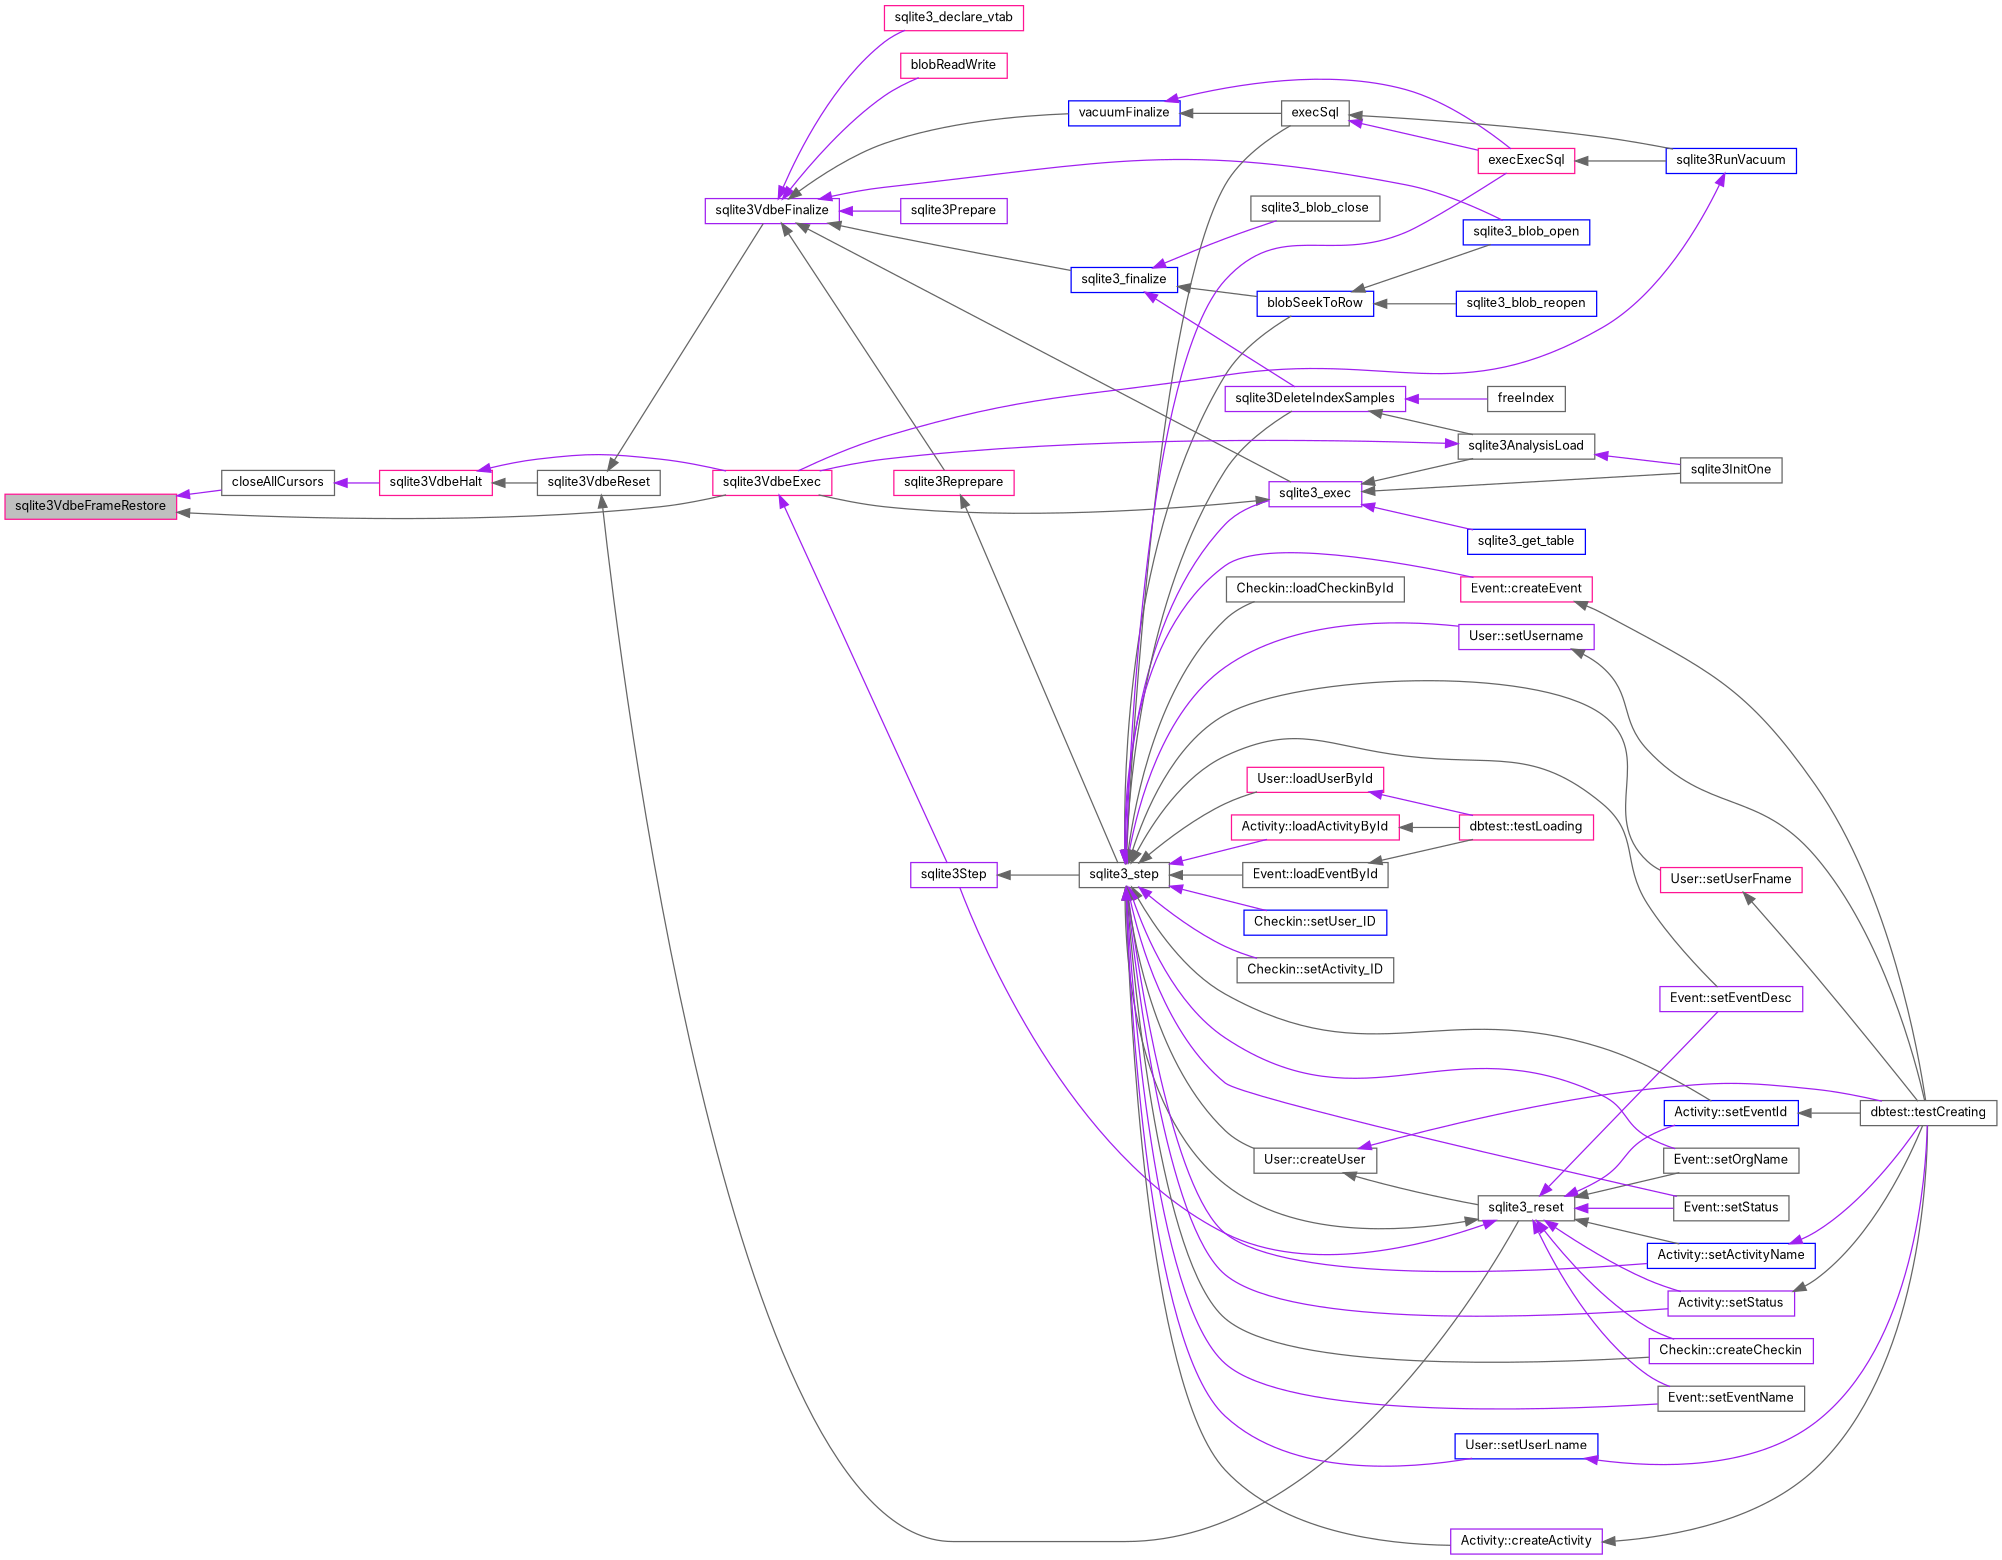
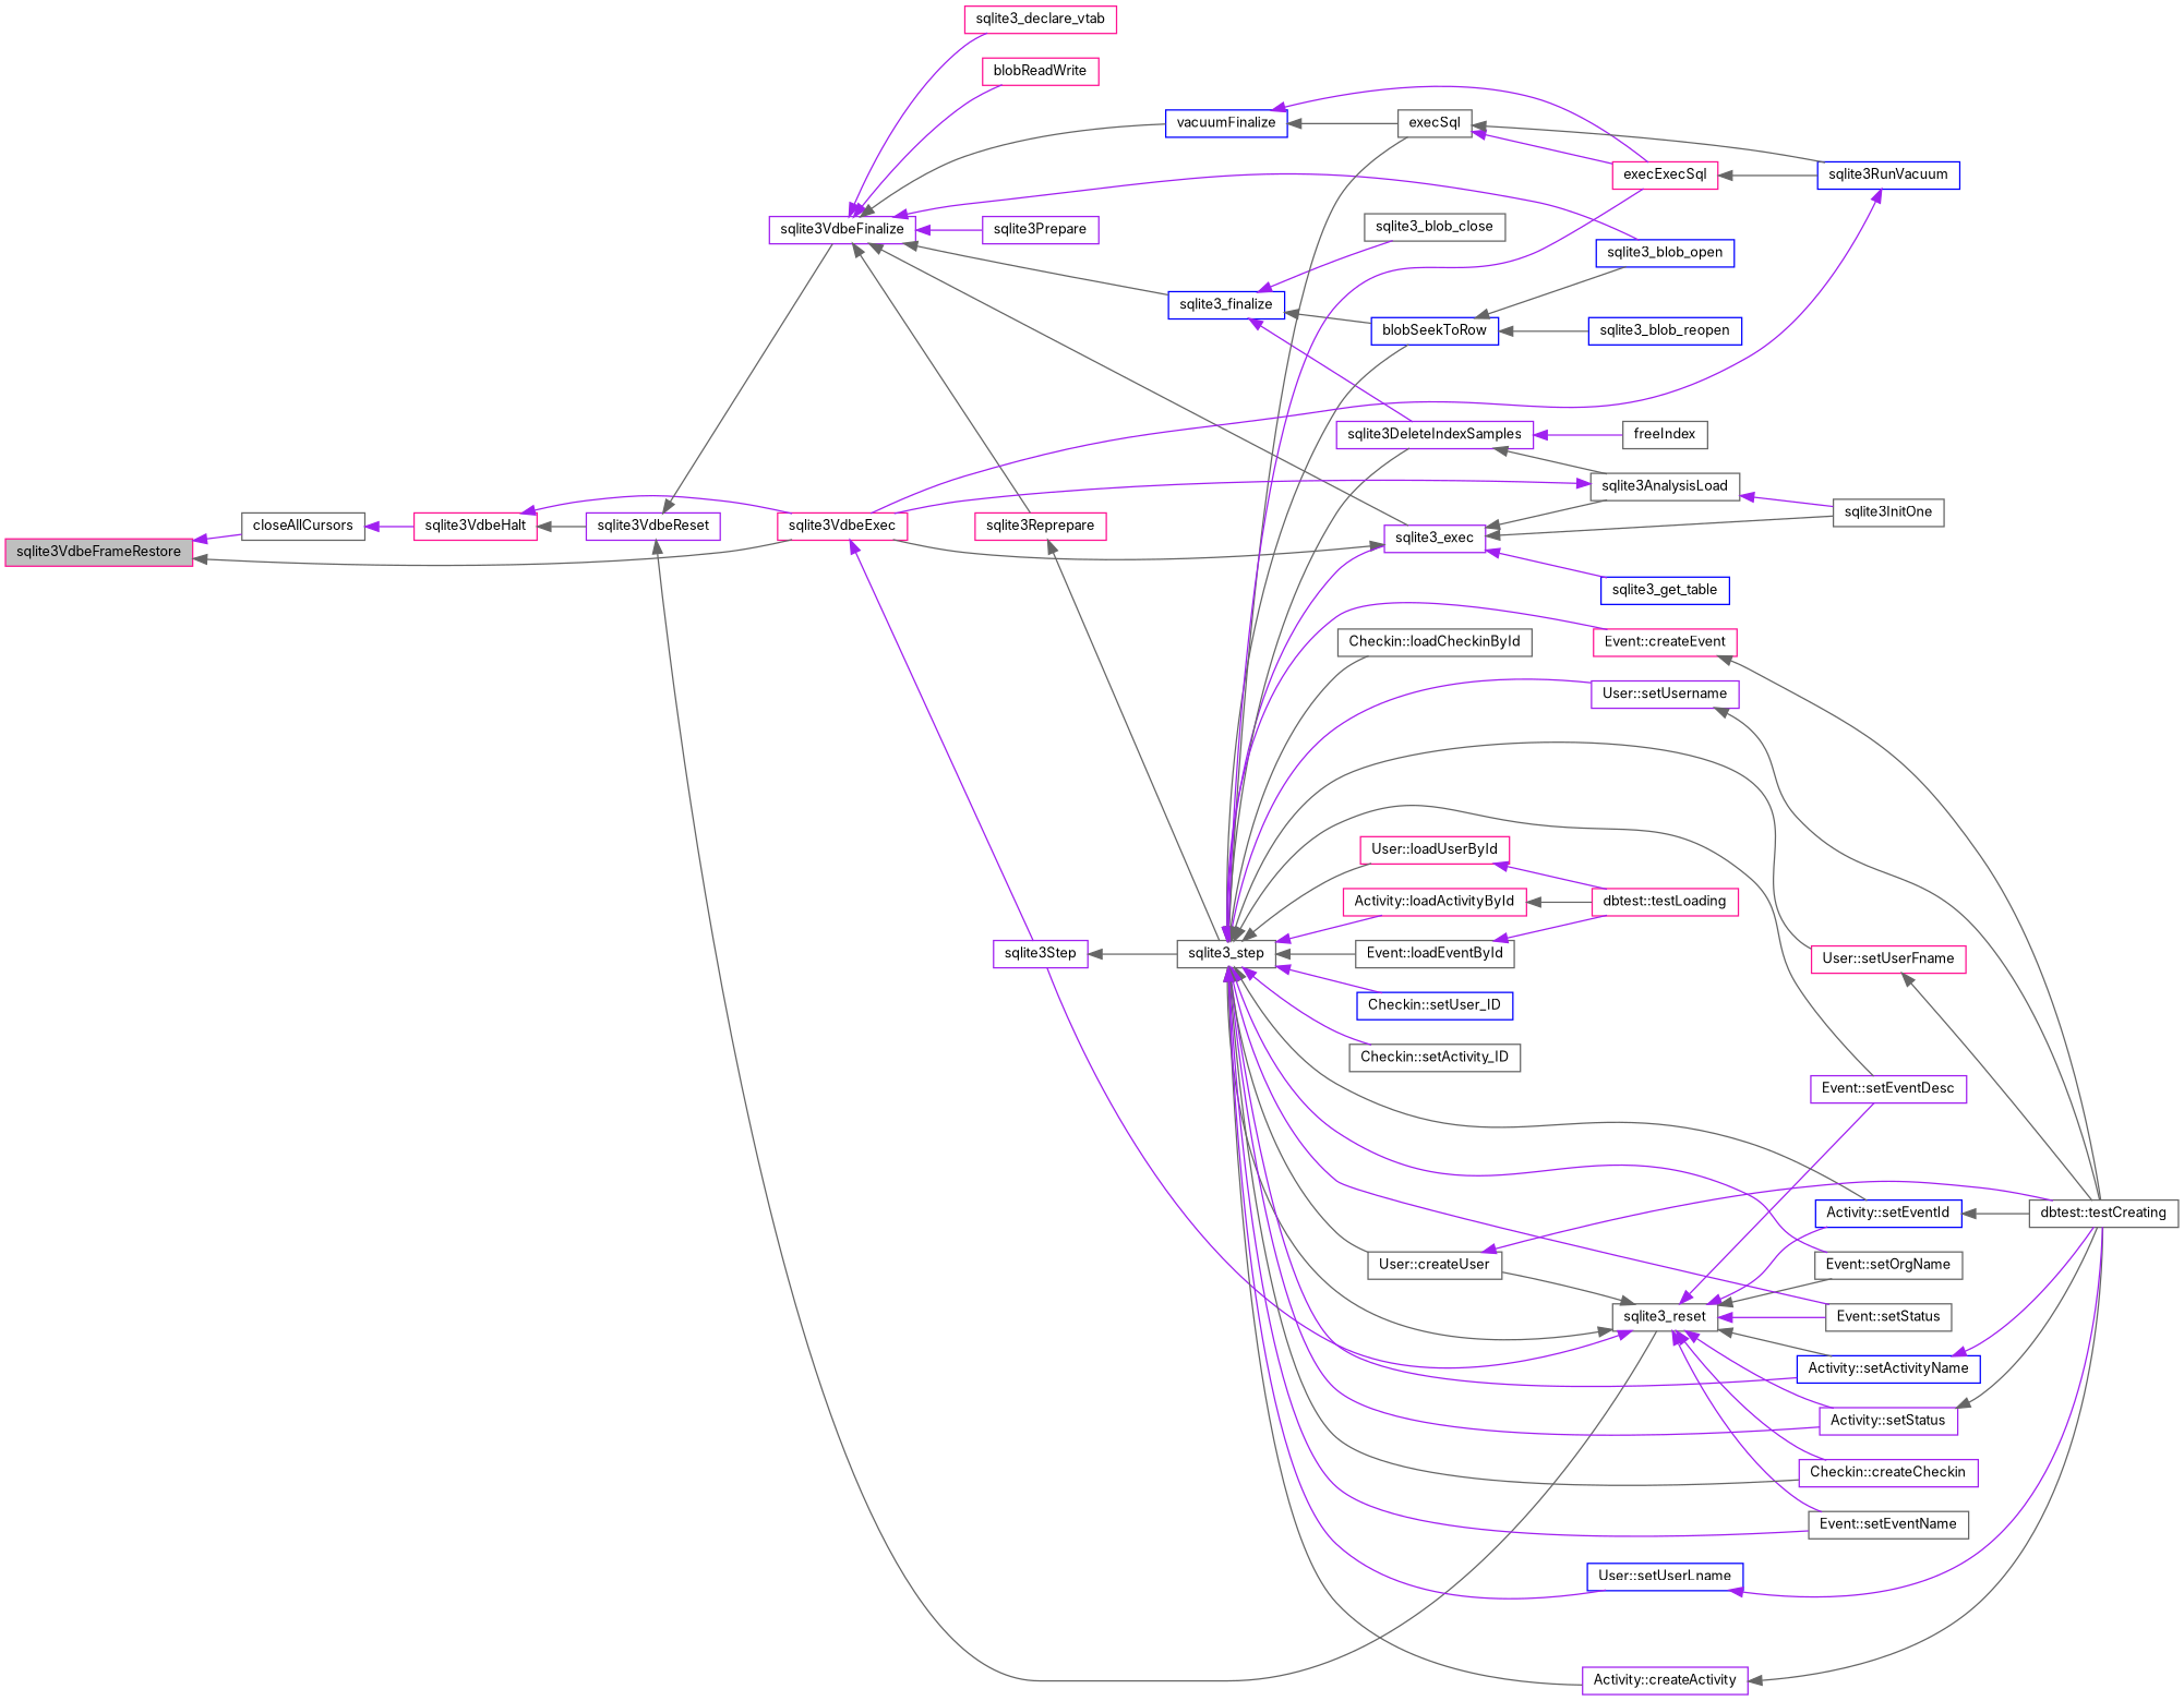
  digraph {
    fontname=Inter
    rankdir=LR
    node [color=gray40 fillcolor=white fontname=Inter fontsize=10 shape=record style=filled]
    edge [color=gray40 dir=back fontname=Inter fontsize=10 labelfontname=FreeSans labelfontsize=10 style=solid]
    n1 [color=deeppink fillcolor=grey75 fontcolor=black height=0.2 label=sqlite3VdbeFrameRestore width=0.4]
    n2 [height=0.2 label=closeAllCursors width=0.4]
    n3 [color=deeppink height=0.2 label=sqlite3VdbeExec width=0.4]
    n4 [color=deeppink height=0.2 label=sqlite3VdbeHalt width=0.4]
    n5 [color=purple height=0.2 label=sqlite3Step width=0.4]
-   n6 [height=0.2 label=sqlite3VdbeReset width=0.4]
+   n6 [color=purple height=0.2 label=sqlite3VdbeReset width=0.4]
    n7 [color=purple height=0.2 label=sqlite3VdbeFinalize width=0.4]
    n8 [height=0.2 label=sqlite3_reset width=0.4]
    n9 [color=blue height=0.2 label=sqlite3_finalize width=0.4]
    n10 [color=blue height=0.2 label=sqlite3_blob_open width=0.4]
    n11 [color=purple height=0.2 label=sqlite3_exec width=0.4]
    n12 [color=deeppink height=0.2 label=blobReadWrite width=0.4]
    n13 [color=purple height=0.2 label=sqlite3Prepare width=0.4]
    n14 [color=deeppink height=0.2 label=sqlite3Reprepare width=0.4]
    n15 [color=blue height=0.2 label=vacuumFinalize width=0.4]
    n16 [color=deeppink height=0.2 label=sqlite3_declare_vtab width=0.4]
    n17 [height=0.2 label=sqlite3_step width=0.4]
    n18 [color=blue height=0.2 label="Activity::setEventId" width=0.4]
    n19 [color=blue height=0.2 label="Activity::setActivityName" width=0.4]
    n20 [color=purple height=0.2 label="Activity::setStatus" width=0.4]
    n21 [color=purple height=0.2 label="Checkin::createCheckin" width=0.4]
    n22 [height=0.2 label="Event::setEventName" width=0.4]
    n23 [color=purple height=0.2 label="Event::setEventDesc" width=0.4]
    n24 [height=0.2 label="Event::setOrgName" width=0.4]
    n25 [height=0.2 label="Event::setStatus" width=0.4]
    n26 [height=0.2 label="User::createUser" width=0.4]
    n27 [color=blue height=0.2 label=blobSeekToRow width=0.4]
    n28 [height=0.2 label=sqlite3_blob_close width=0.4]
    n29 [color=purple height=0.2 label=sqlite3DeleteIndexSamples width=0.4]
    n30 [height=0.2 label=sqlite3AnalysisLoad width=0.4]
    n31 [height=0.2 label=sqlite3InitOne width=0.4]
    n32 [color=blue height=0.2 label=sqlite3_get_table width=0.4]
    n33 [height=0.2 label=execSql width=0.4]
    n34 [color=deeppink height=0.2 label=execExecSql width=0.4]
    n35 [color=blue height=0.2 label=sqlite3_blob_reopen width=0.4]
    n36 [height=0.2 label=freeIndex width=0.4]
    n37 [color=purple height=0.2 label="Activity::createActivity" width=0.4]
    n38 [color=deeppink height=0.2 label="Activity::loadActivityById" width=0.4]
    n39 [height=0.2 label="Checkin::loadCheckinById" width=0.4]
    n40 [color=blue height=0.2 label="Checkin::setUser_ID" width=0.4]
    n41 [height=0.2 label="Checkin::setActivity_ID" width=0.4]
    n42 [color=deeppink height=0.2 label="Event::createEvent" width=0.4]
    n43 [height=0.2 label="Event::loadEventById" width=0.4]
    n44 [color=deeppink height=0.2 label="User::loadUserById" width=0.4]
    n45 [color=purple height=0.2 label="User::setUsername" width=0.4]
    n46 [color=deeppink height=0.2 label="User::setUserFname" width=0.4]
    n47 [color=blue height=0.2 label="User::setUserLname" width=0.4]
    n48 [height=0.2 label="dbtest::testCreating" width=0.4]
    n49 [color=deeppink height=0.2 label="dbtest::testLoading" width=0.4]
    n50 [color=blue height=0.2 label=sqlite3RunVacuum width=0.4]
    n1 -> n2 [color=purple]
    n1 -> n3
    n2 -> n4 [color=purple]
    n3 -> n5 [color=purple]
    n4 -> n3 [color=purple]
    n4 -> n6
    n5 -> n17
    n6 -> n7
    n6 -> n8
    n7 -> n9
    n7 -> n10 [color=purple]
    n7 -> n11
    n7 -> n12 [color=purple]
    n7 -> n13 [color=purple]
    n7 -> n14
    n7 -> n15
    n7 -> n16 [color=purple]
    n8 -> n5 [color=purple]
    n8 -> n17
    n8 -> n18 [color=purple]
    n8 -> n19
    n8 -> n20 [color=purple]
    n8 -> n21 [color=purple]
    n8 -> n22 [color=purple]
    n8 -> n23 [color=purple]
    n8 -> n24
    n8 -> n25 [color=purple]
-   n26 -> n8
+   n8 -> n26
    n9 -> n27
    n9 -> n28 [color=purple]
    n9 -> n29 [color=purple]
    n11 -> n3
    n11 -> n30
    n11 -> n31
    n11 -> n32 [color=purple]
    n14 -> n17
    n15 -> n33
    n15 -> n34 [color=purple]
    n17 -> n11 [color=purple]
    n17 -> n18
    n17 -> n19 [color=purple]
    n17 -> n20 [color=purple]
    n17 -> n21
    n17 -> n22 [color=purple]
    n17 -> n23
    n17 -> n24 [color=purple]
    n17 -> n25 [color=purple]
    n17 -> n26
    n17 -> n27
    n17 -> n29
    n17 -> n33
    n17 -> n34 [color=purple]
    n17 -> n37
    n17 -> n38 [color=purple]
    n17 -> n39
    n17 -> n40 [color=purple]
    n17 -> n41 [color=purple]
    n17 -> n42 [color=purple]
    n17 -> n43
    n17 -> n44
    n17 -> n45 [color=purple]
    n17 -> n46
    n17 -> n47 [color=purple]
    n18 -> n48
    n19 -> n48 [color=purple]
    n20 -> n48
    n26 -> n48 [color=purple]
    n27 -> n10
    n27 -> n35
    n29 -> n30
    n29 -> n36 [color=purple]
    n30 -> n3 [color=purple]
    n30 -> n31 [color=purple]
    n33 -> n34 [color=purple]
    n33 -> n50
    n34 -> n50
    n37 -> n48
    n38 -> n49
    n42 -> n48
-   n43 -> n49
+   n43 -> n49 [color=purple]
    n44 -> n49 [color=purple]
    n45 -> n48
    n46 -> n48
    n47 -> n48 [color=purple]
    n50 -> n3 [color=purple]
  }
